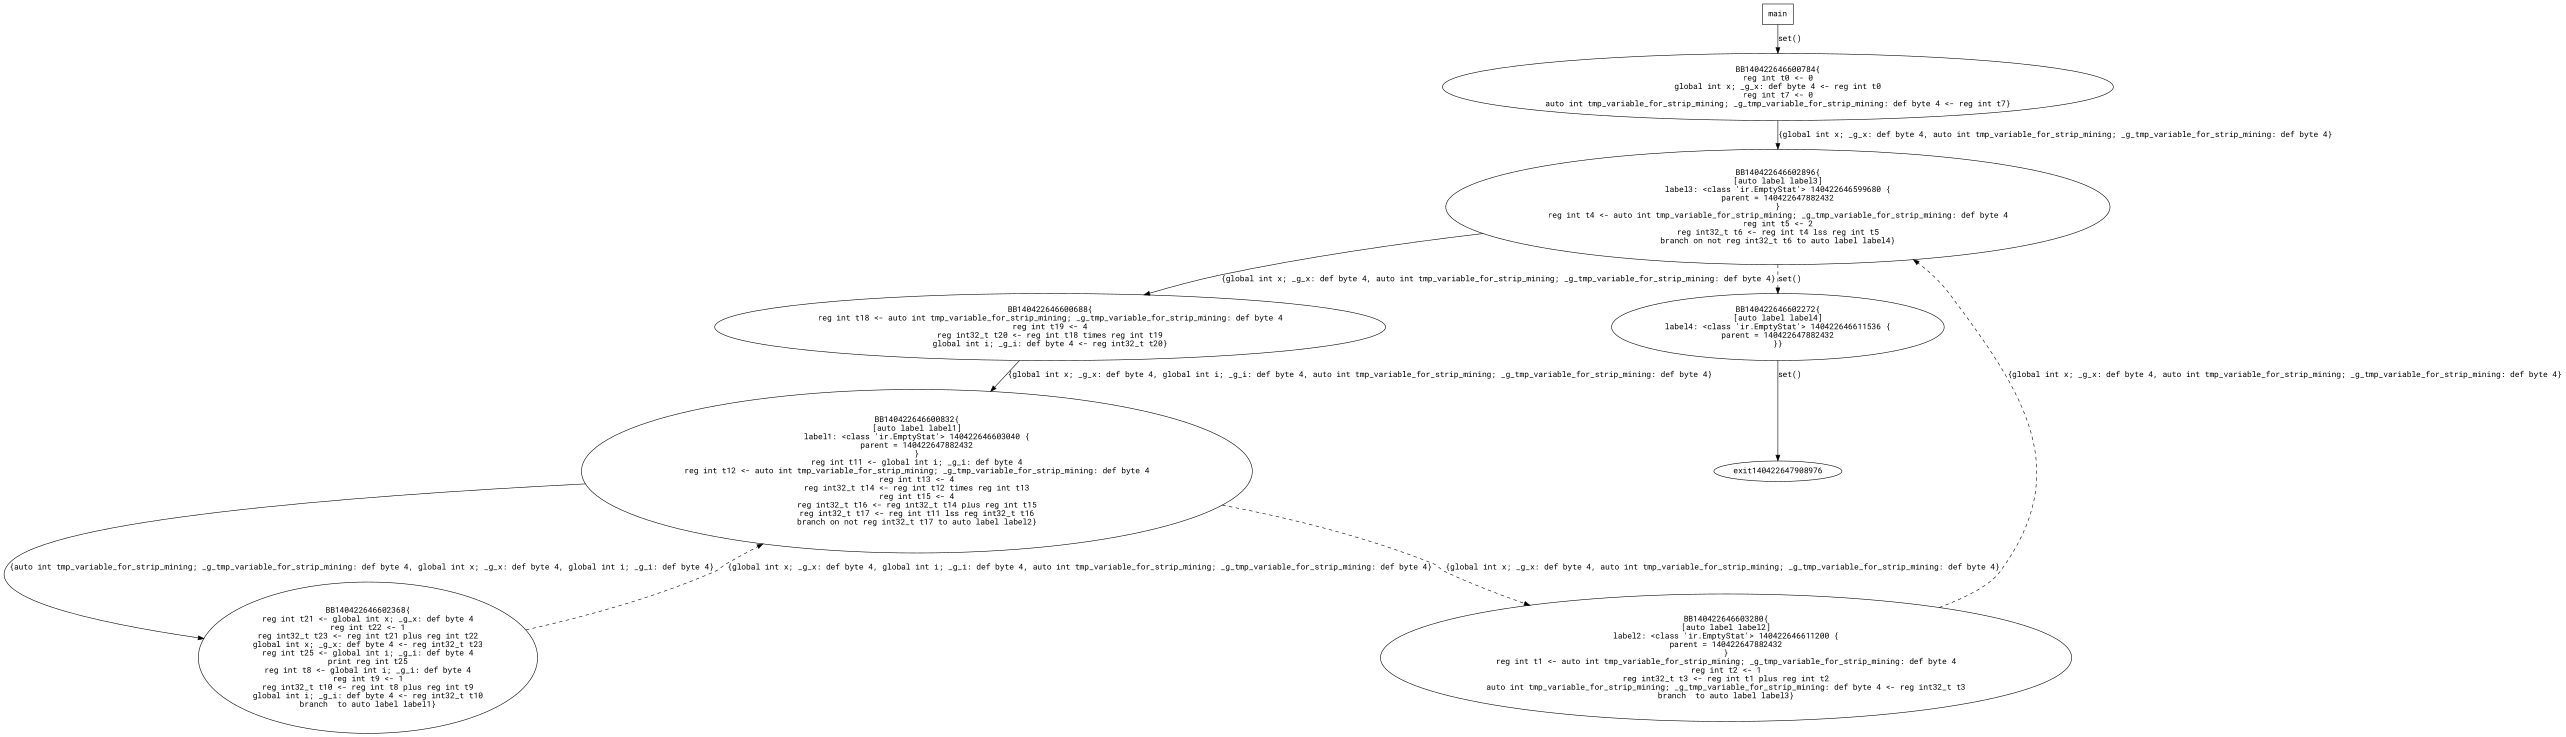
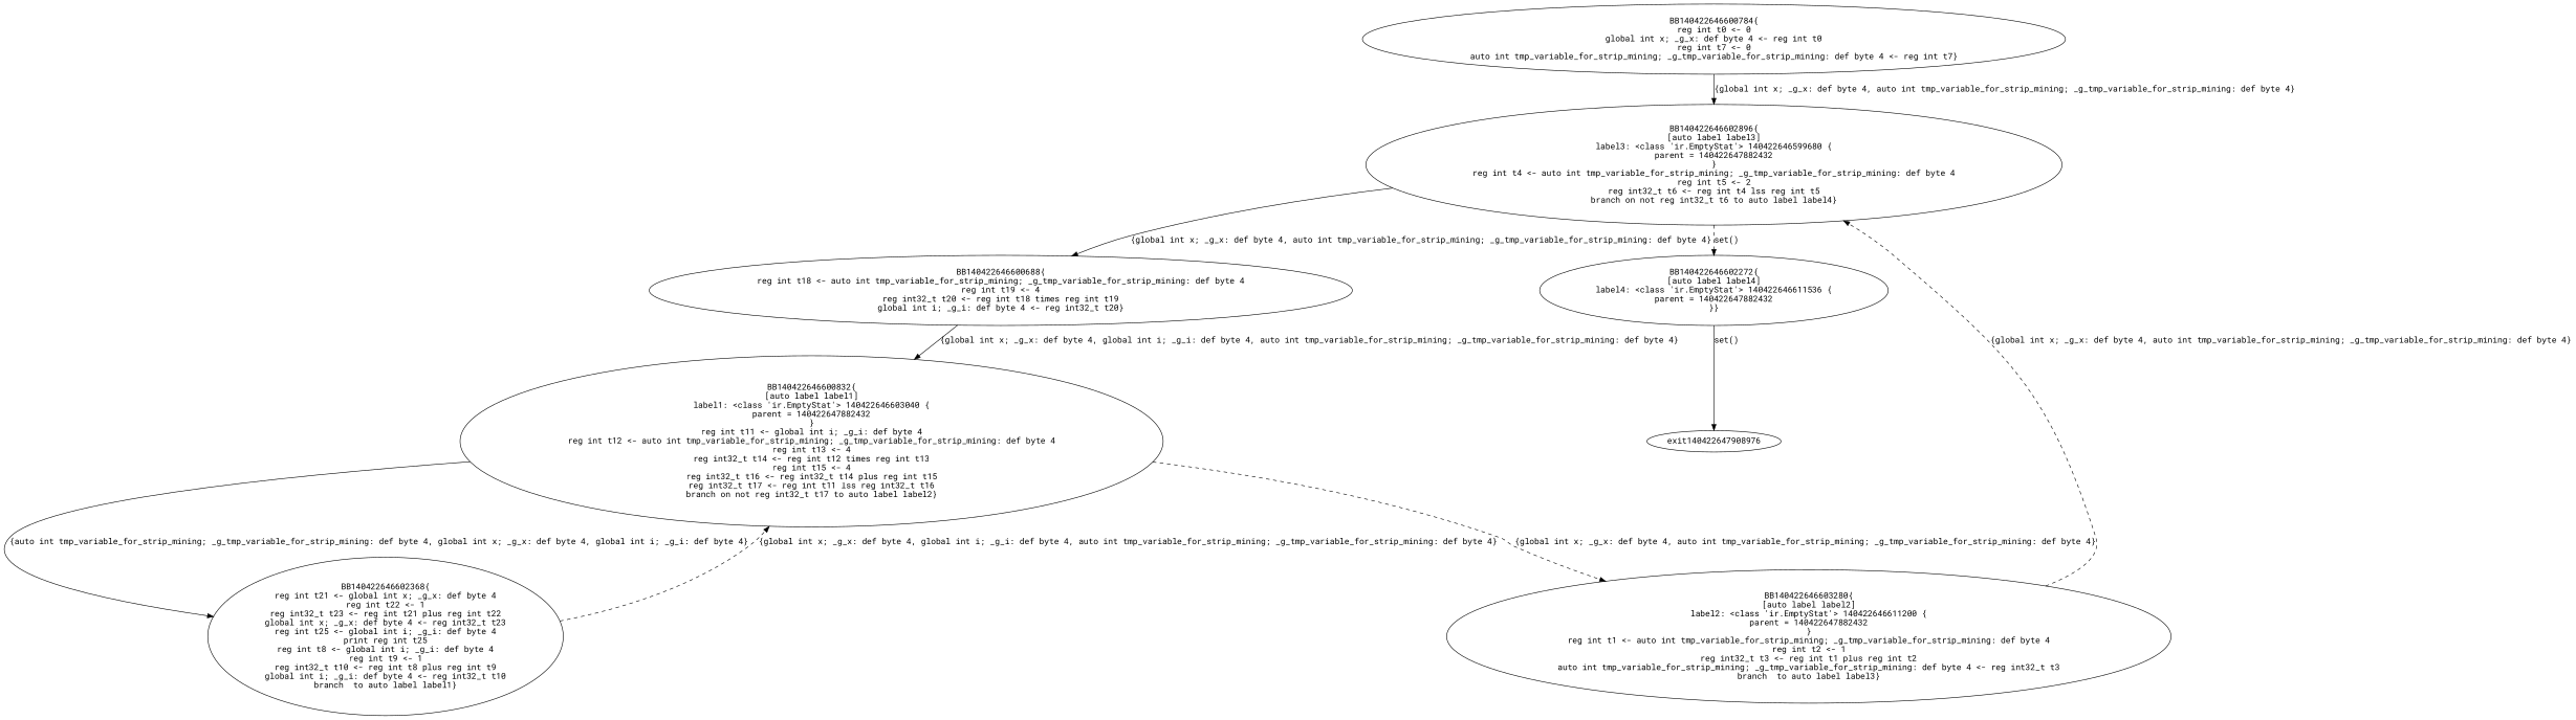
  digraph {
    fontname="Roboto Mono"
    node [fontname="Roboto Mono"]
    edge [fontname="Roboto Mono"]
    n1 [label="BB140422646600784{\nreg int t0 <- 0\nglobal int x; _g_x: def byte 4 <- reg int t0\nreg int t7 <- 0\nauto int tmp_variable_for_strip_mining; _g_tmp_variable_for_strip_mining: def byte 4 <- reg int t7}"]
    n2 [label="BB140422646602896{\n[auto label label3]\nlabel3: <class 'ir.EmptyStat'> 140422646599680 {\nparent = 140422647882432\n}\nreg int t4 <- auto int tmp_variable_for_strip_mining; _g_tmp_variable_for_strip_mining: def byte 4\nreg int t5 <- 2\nreg int32_t t6 <- reg int t4 lss reg int t5\nbranch on not reg int32_t t6 to auto label label4}"]
    n3 [label="BB140422646600688{\nreg int t18 <- auto int tmp_variable_for_strip_mining; _g_tmp_variable_for_strip_mining: def byte 4\nreg int t19 <- 4\nreg int32_t t20 <- reg int t18 times reg int t19\nglobal int i; _g_i: def byte 4 <- reg int32_t t20}"]
    n4 [label="BB140422646602272{\n[auto label label4]\nlabel4: <class 'ir.EmptyStat'> 140422646611536 {\nparent = 140422647882432\n}}"]
    n5 [label="BB140422646600832{\n[auto label label1]\nlabel1: <class 'ir.EmptyStat'> 140422646603040 {\nparent = 140422647882432\n}\nreg int t11 <- global int i; _g_i: def byte 4\nreg int t12 <- auto int tmp_variable_for_strip_mining; _g_tmp_variable_for_strip_mining: def byte 4\nreg int t13 <- 4\nreg int32_t t14 <- reg int t12 times reg int t13\nreg int t15 <- 4\nreg int32_t t16 <- reg int32_t t14 plus reg int t15\nreg int32_t t17 <- reg int t11 lss reg int32_t t16\nbranch on not reg int32_t t17 to auto label label2}"]
    exit140422647908976
    n7 [label="BB140422646602368{\nreg int t21 <- global int x; _g_x: def byte 4\nreg int t22 <- 1\nreg int32_t t23 <- reg int t21 plus reg int t22\nglobal int x; _g_x: def byte 4 <- reg int32_t t23\nreg int t25 <- global int i; _g_i: def byte 4\nprint reg int t25\nreg int t8 <- global int i; _g_i: def byte 4\nreg int t9 <- 1\nreg int32_t t10 <- reg int t8 plus reg int t9\nglobal int i; _g_i: def byte 4 <- reg int32_t t10\nbranch  to auto label label1}"]
    n8 [label="BB140422646603280{\n[auto label label2]\nlabel2: <class 'ir.EmptyStat'> 140422646611200 {\nparent = 140422647882432\n}\nreg int t1 <- auto int tmp_variable_for_strip_mining; _g_tmp_variable_for_strip_mining: def byte 4\nreg int t2 <- 1\nreg int32_t t3 <- reg int t1 plus reg int t2\nauto int tmp_variable_for_strip_mining; _g_tmp_variable_for_strip_mining: def byte 4 <- reg int32_t t3\nbranch  to auto label label3}"]
-   main [shape=box]
    n1 -> n2 [label="{global int x; _g_x: def byte 4, auto int tmp_variable_for_strip_mining; _g_tmp_variable_for_strip_mining: def byte 4}"]
    n2 -> n3 [label="{global int x; _g_x: def byte 4, auto int tmp_variable_for_strip_mining; _g_tmp_variable_for_strip_mining: def byte 4}"]
    n2 -> n4 [label="set()" style=dashed]
    n3 -> n5 [label="{global int x; _g_x: def byte 4, global int i; _g_i: def byte 4, auto int tmp_variable_for_strip_mining; _g_tmp_variable_for_strip_mining: def byte 4}"]
    n4 -> exit140422647908976 [label="set()"]
    n5 -> n7 [label="{auto int tmp_variable_for_strip_mining; _g_tmp_variable_for_strip_mining: def byte 4, global int x; _g_x: def byte 4, global int i; _g_i: def byte 4}"]
    n5 -> n8 [label="{global int x; _g_x: def byte 4, auto int tmp_variable_for_strip_mining; _g_tmp_variable_for_strip_mining: def byte 4}" style=dashed]
    n7 -> n5 [label="{global int x; _g_x: def byte 4, global int i; _g_i: def byte 4, auto int tmp_variable_for_strip_mining; _g_tmp_variable_for_strip_mining: def byte 4}" style=dashed]
    n8 -> n2 [label="{global int x; _g_x: def byte 4, auto int tmp_variable_for_strip_mining; _g_tmp_variable_for_strip_mining: def byte 4}" style=dashed]
-   main -> n1 [label="set()"]
  }
